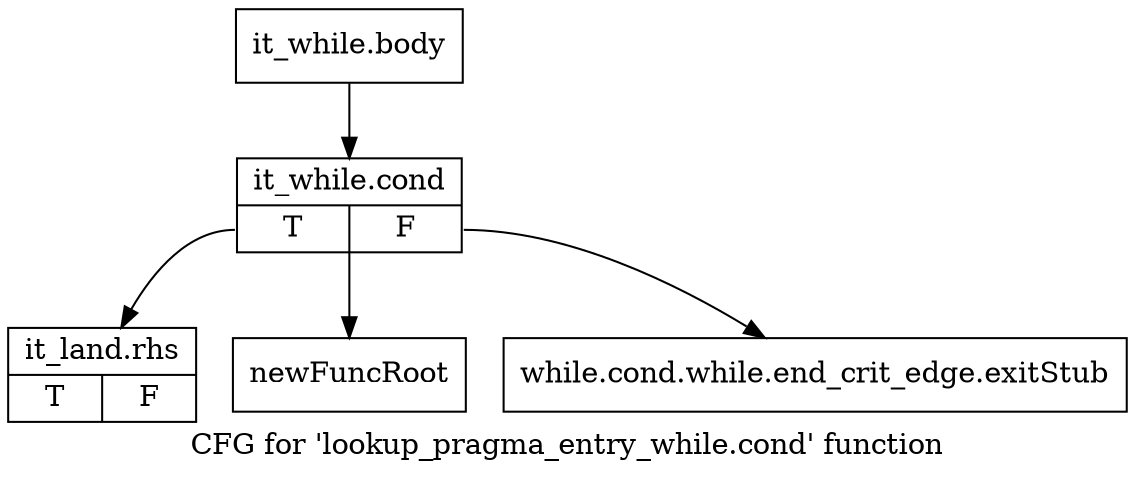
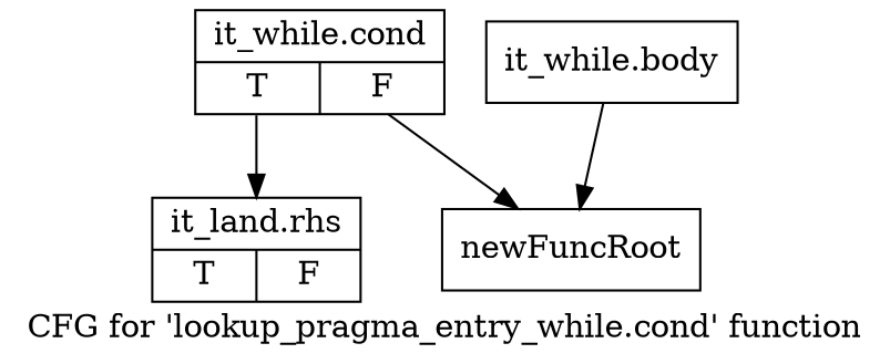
  digraph {
    label="CFG for 'lookup_pragma_entry_while.cond' function"
    node [shape=record]
    n1 [label="{newFuncRoot}"]
    n2 [label="{it_while.cond|{<s0>T|<s1>F}}"]
-   n3 [label="{while.cond.while.end_crit_edge.exitStub}"]
    n4 [label="{it_land.rhs|{<s0>T|<s1>F}}"]
    n5 [label="{it_while.body}"]
    n2 -> n1
-   n2 -> n3 [tailport=s1]
    n2 -> n4 [tailport=s0]
-   n5 -> n2
+   n5 -> n1
  }
